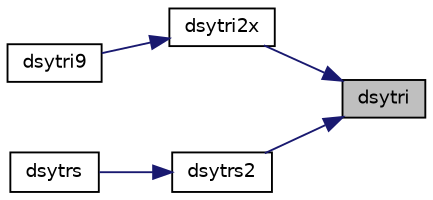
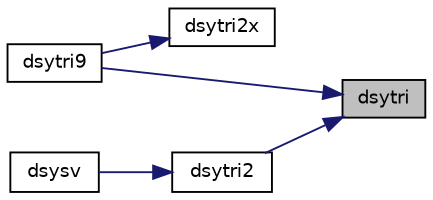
  digraph {
    rankdir=RL
    node [color=black fillcolor=white fontname=Helvetica fontsize=10 shape=record style=filled]
    edge [color=midnightblue dir=back fontname=Helvetica fontsize=10 labelfontname=Helvetica labelfontsize=10 style=solid]
    n1 [fillcolor=grey75 fontcolor=black height=0.2 label=dsytri width=0.4]
    n2 [height=0.2 label=dsytri2x width=0.4]
-   n3 [height=0.2 label=dsytrs2 width=0.4]
+   n3 [height=0.2 label=dsytri2 width=0.4]
    n4 [height=0.2 label=dsytri9 width=0.4]
-   n5 [height=0.2 label=dsytrs width=0.4]
-   n1 -> n2
+   n5 [height=0.2 label=dsysv width=0.4]
+   n1 -> n4
    n1 -> n3
    n2 -> n4
    n3 -> n5
  }
